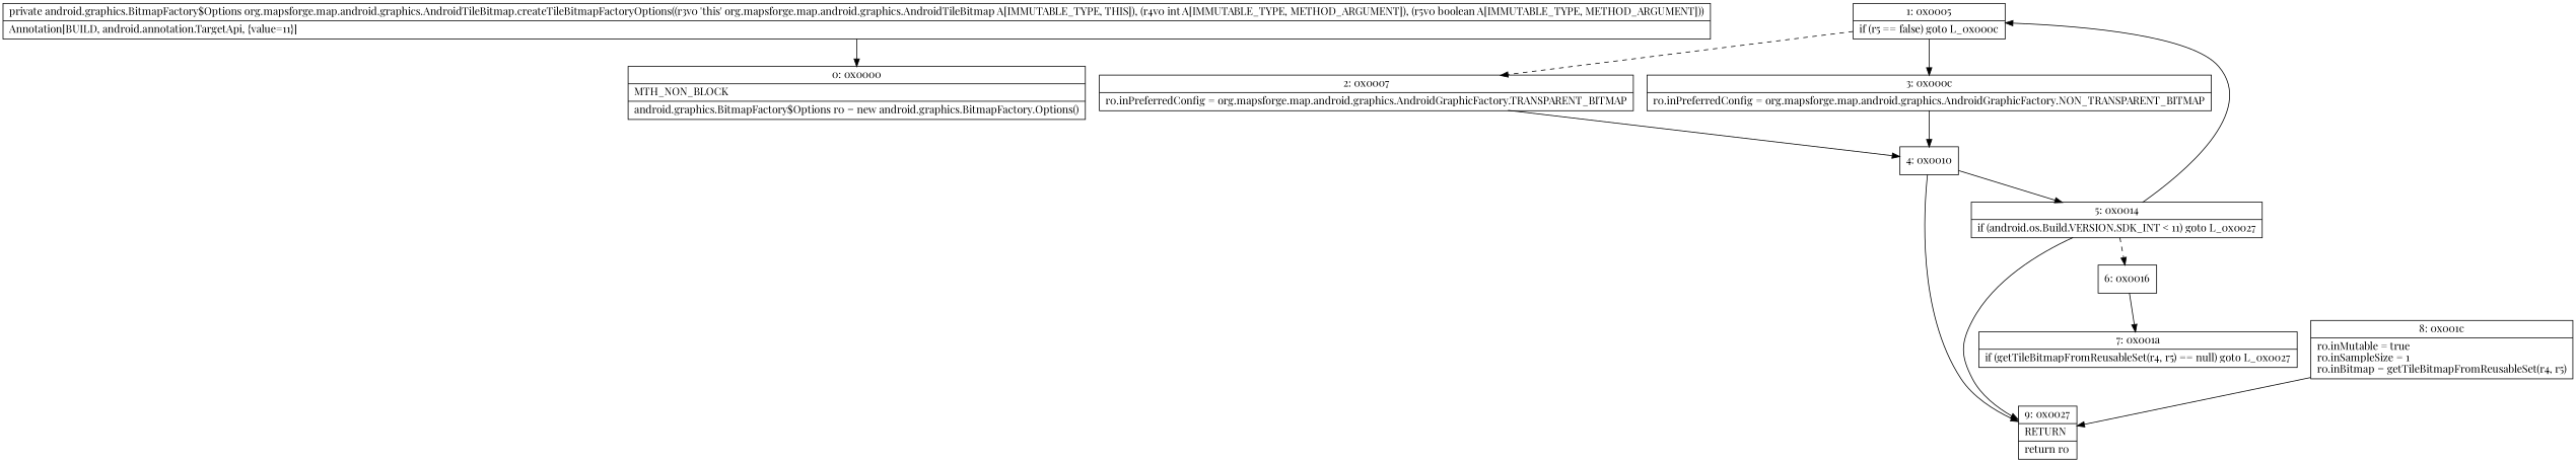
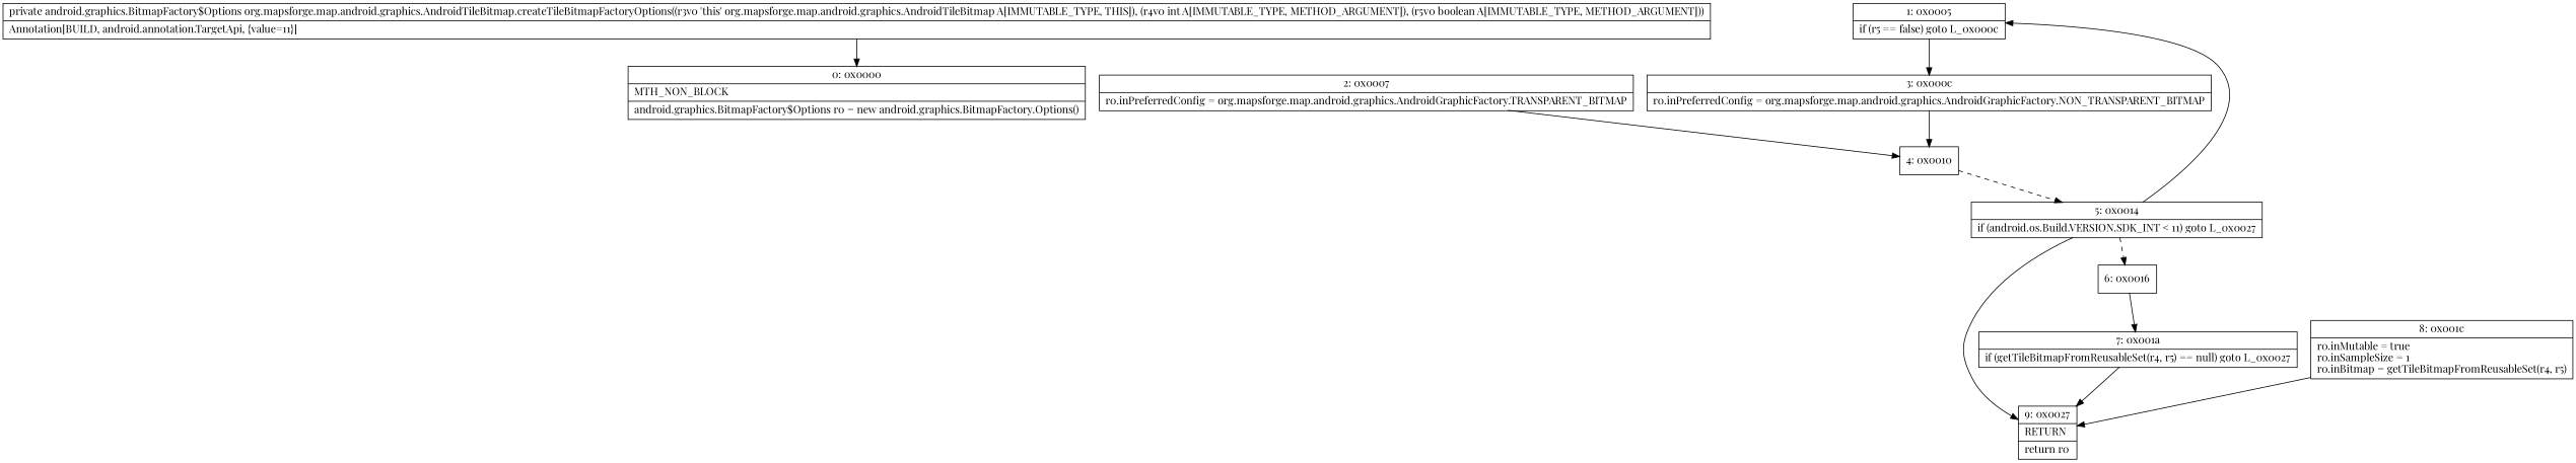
  digraph {
    fontname="Playfair Display"
    node [fontname="Playfair Display" shape=record]
    edge [fontname="Playfair Display"]
    n1 [label="{0\:\ 0x0000|MTH_NON_BLOCK\l|android.graphics.BitmapFactory$Options r0 = new android.graphics.BitmapFactory.Options()\l}"]
    n2 [label="{1\:\ 0x0005|if (r5 == false) goto L_0x000c\l}"]
    n3 [label="{2\:\ 0x0007|r0.inPreferredConfig = org.mapsforge.map.android.graphics.AndroidGraphicFactory.TRANSPARENT_BITMAP\l}"]
    n4 [label="{3\:\ 0x000c|r0.inPreferredConfig = org.mapsforge.map.android.graphics.AndroidGraphicFactory.NON_TRANSPARENT_BITMAP\l}"]
    n5 [label="{4\:\ 0x0010}"]
    n6 [label="{5\:\ 0x0014|if (android.os.Build.VERSION.SDK_INT \< 11) goto L_0x0027\l}"]
    n7 [label="{6\:\ 0x0016}"]
    n8 [label="{9\:\ 0x0027|RETURN\l|return r0\l}"]
    n9 [label="{7\:\ 0x001a|if (getTileBitmapFromReusableSet(r4, r5) == null) goto L_0x0027\l}"]
    n10 [label="{8\:\ 0x001c|r0.inMutable = true\lr0.inSampleSize = 1\lr0.inBitmap = getTileBitmapFromReusableSet(r4, r5)\l}"]
    n11 [label="{private android.graphics.BitmapFactory$Options org.mapsforge.map.android.graphics.AndroidTileBitmap.createTileBitmapFactoryOptions((r3v0 'this' org.mapsforge.map.android.graphics.AndroidTileBitmap A[IMMUTABLE_TYPE, THIS]), (r4v0 int A[IMMUTABLE_TYPE, METHOD_ARGUMENT]), (r5v0 boolean A[IMMUTABLE_TYPE, METHOD_ARGUMENT]))  | Annotation[BUILD, android.annotation.TargetApi, \{value=11\}]\l}"]
-   n2 -> n3 [style=dashed]
    n2 -> n4
    n3 -> n5
    n4 -> n5
-   n5 -> n6
+   n5 -> n6 [style=dashed]
    n6 -> n2
    n6 -> n7 [style=dashed]
    n6 -> n8
    n7 -> n9
-   n5 -> n8
+   n9 -> n8
    n10 -> n8
    n11 -> n1
  }
